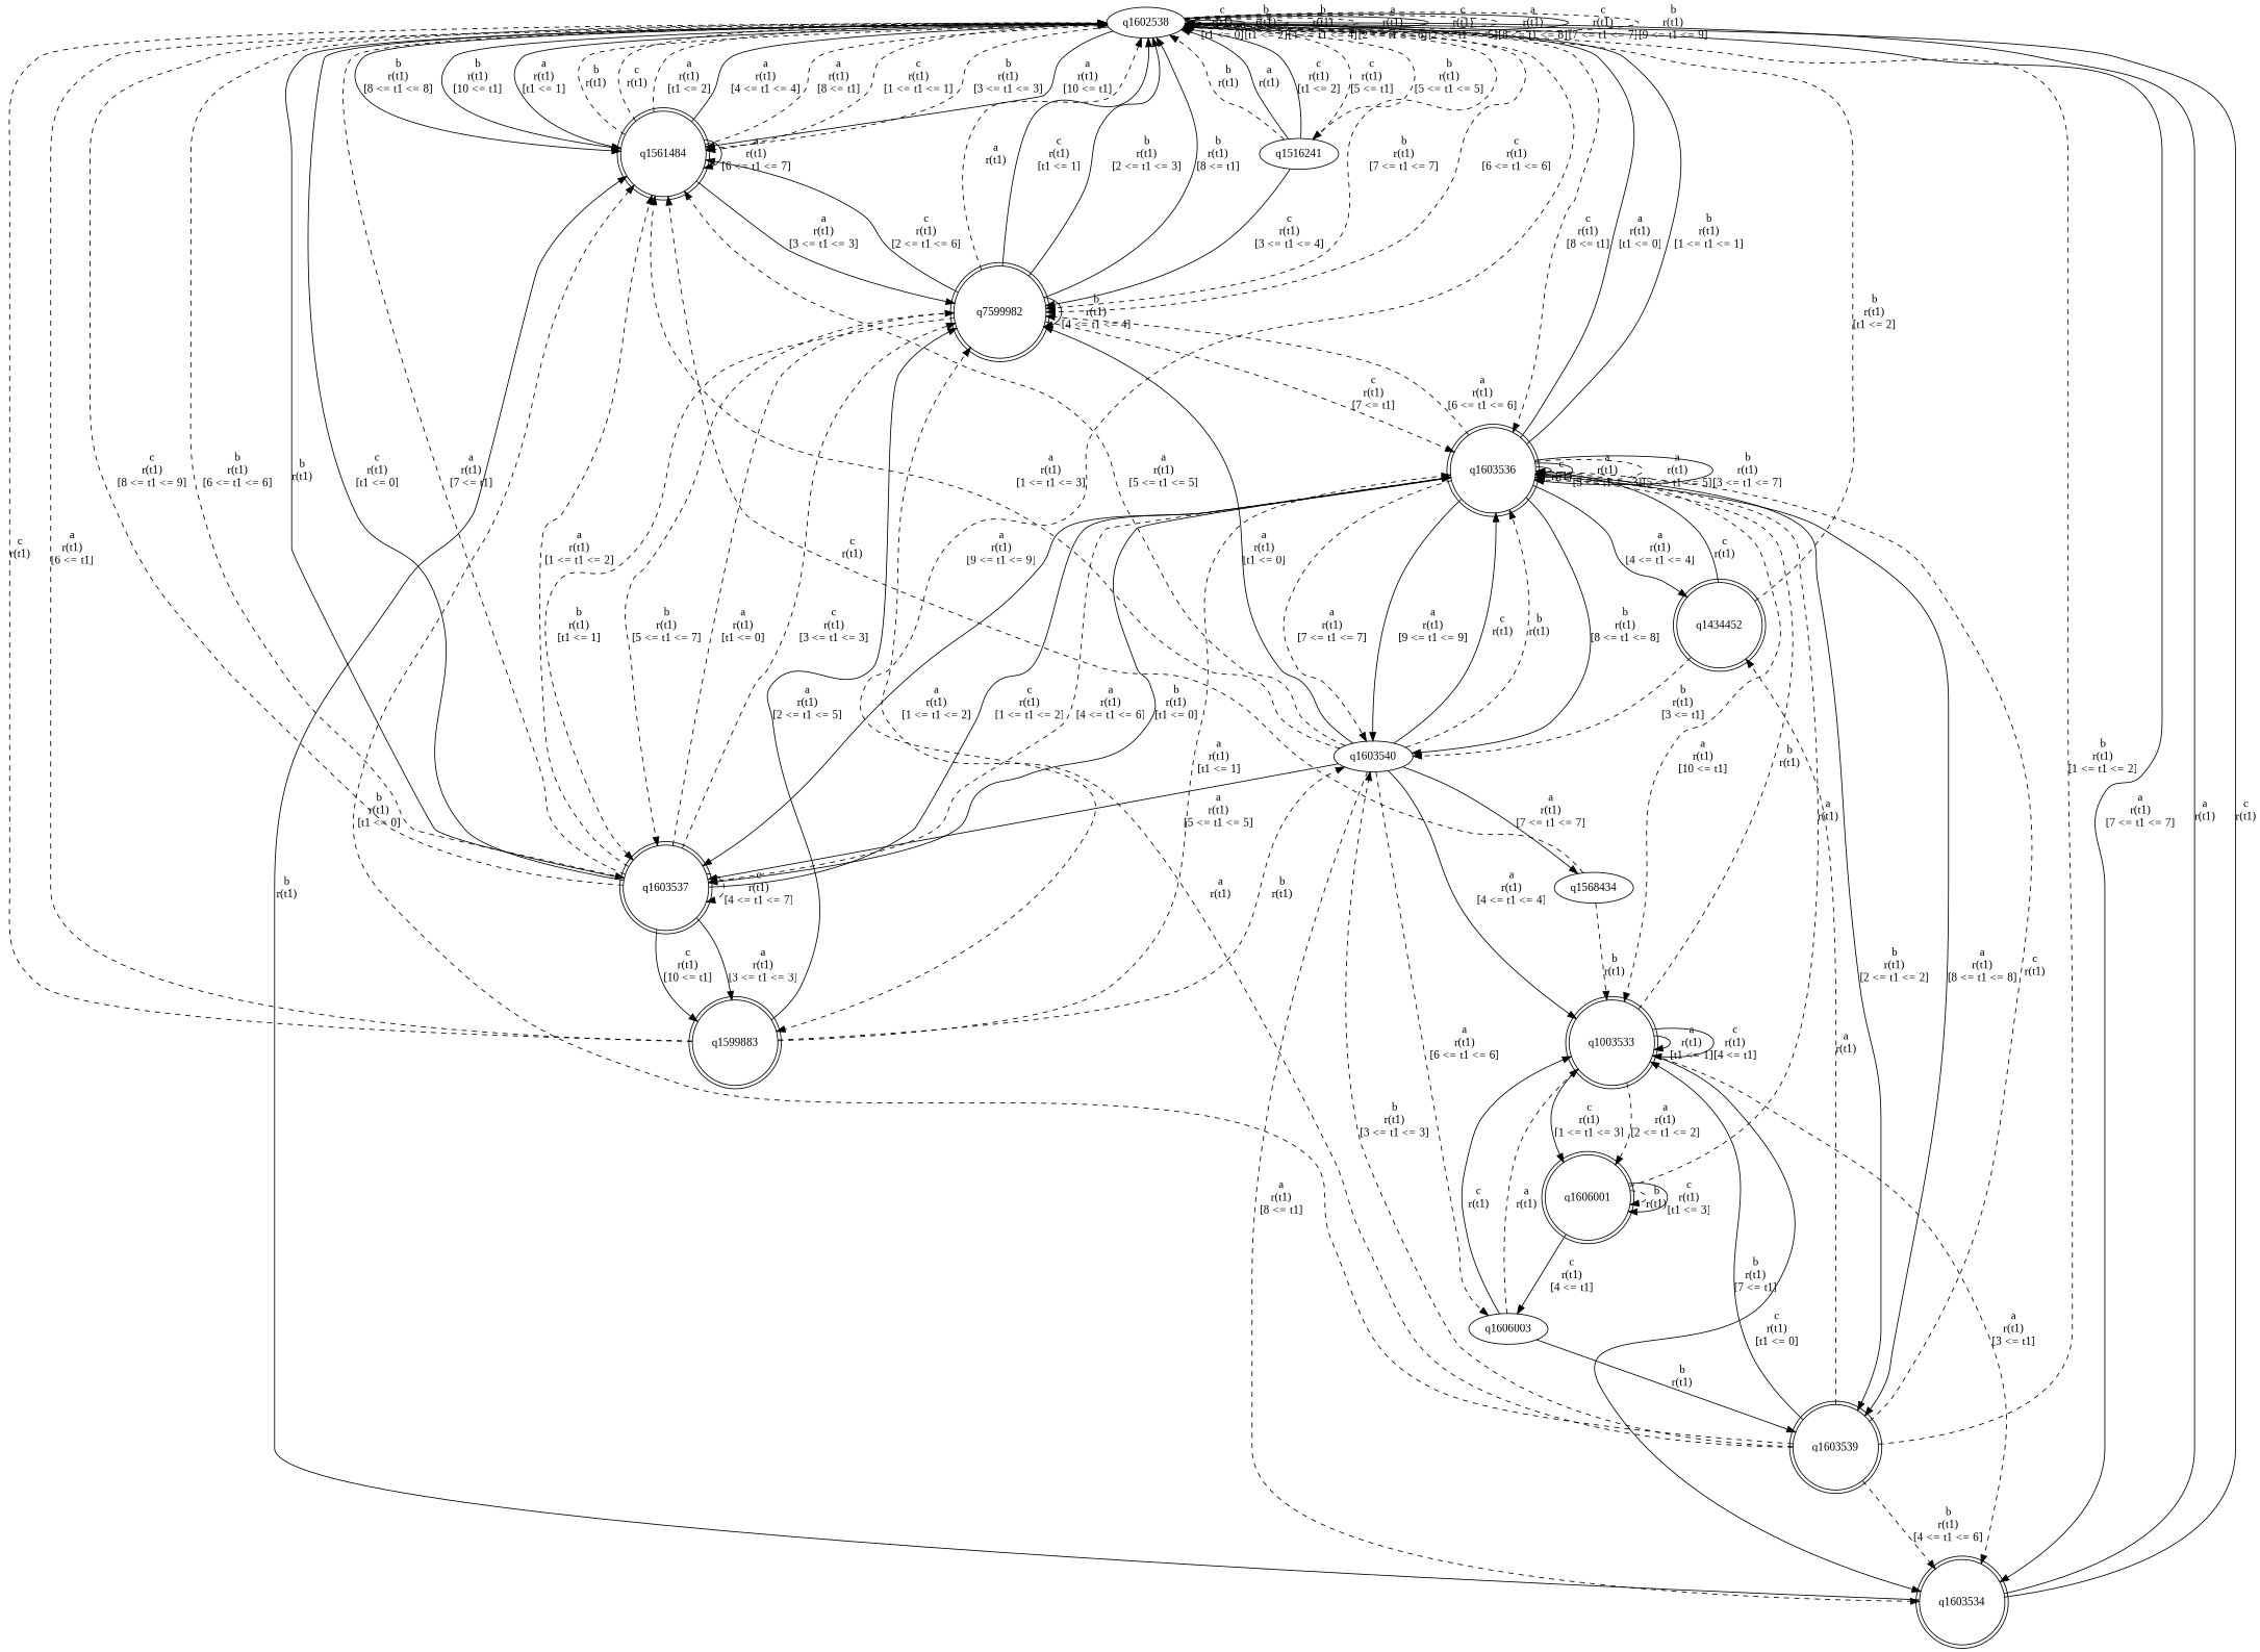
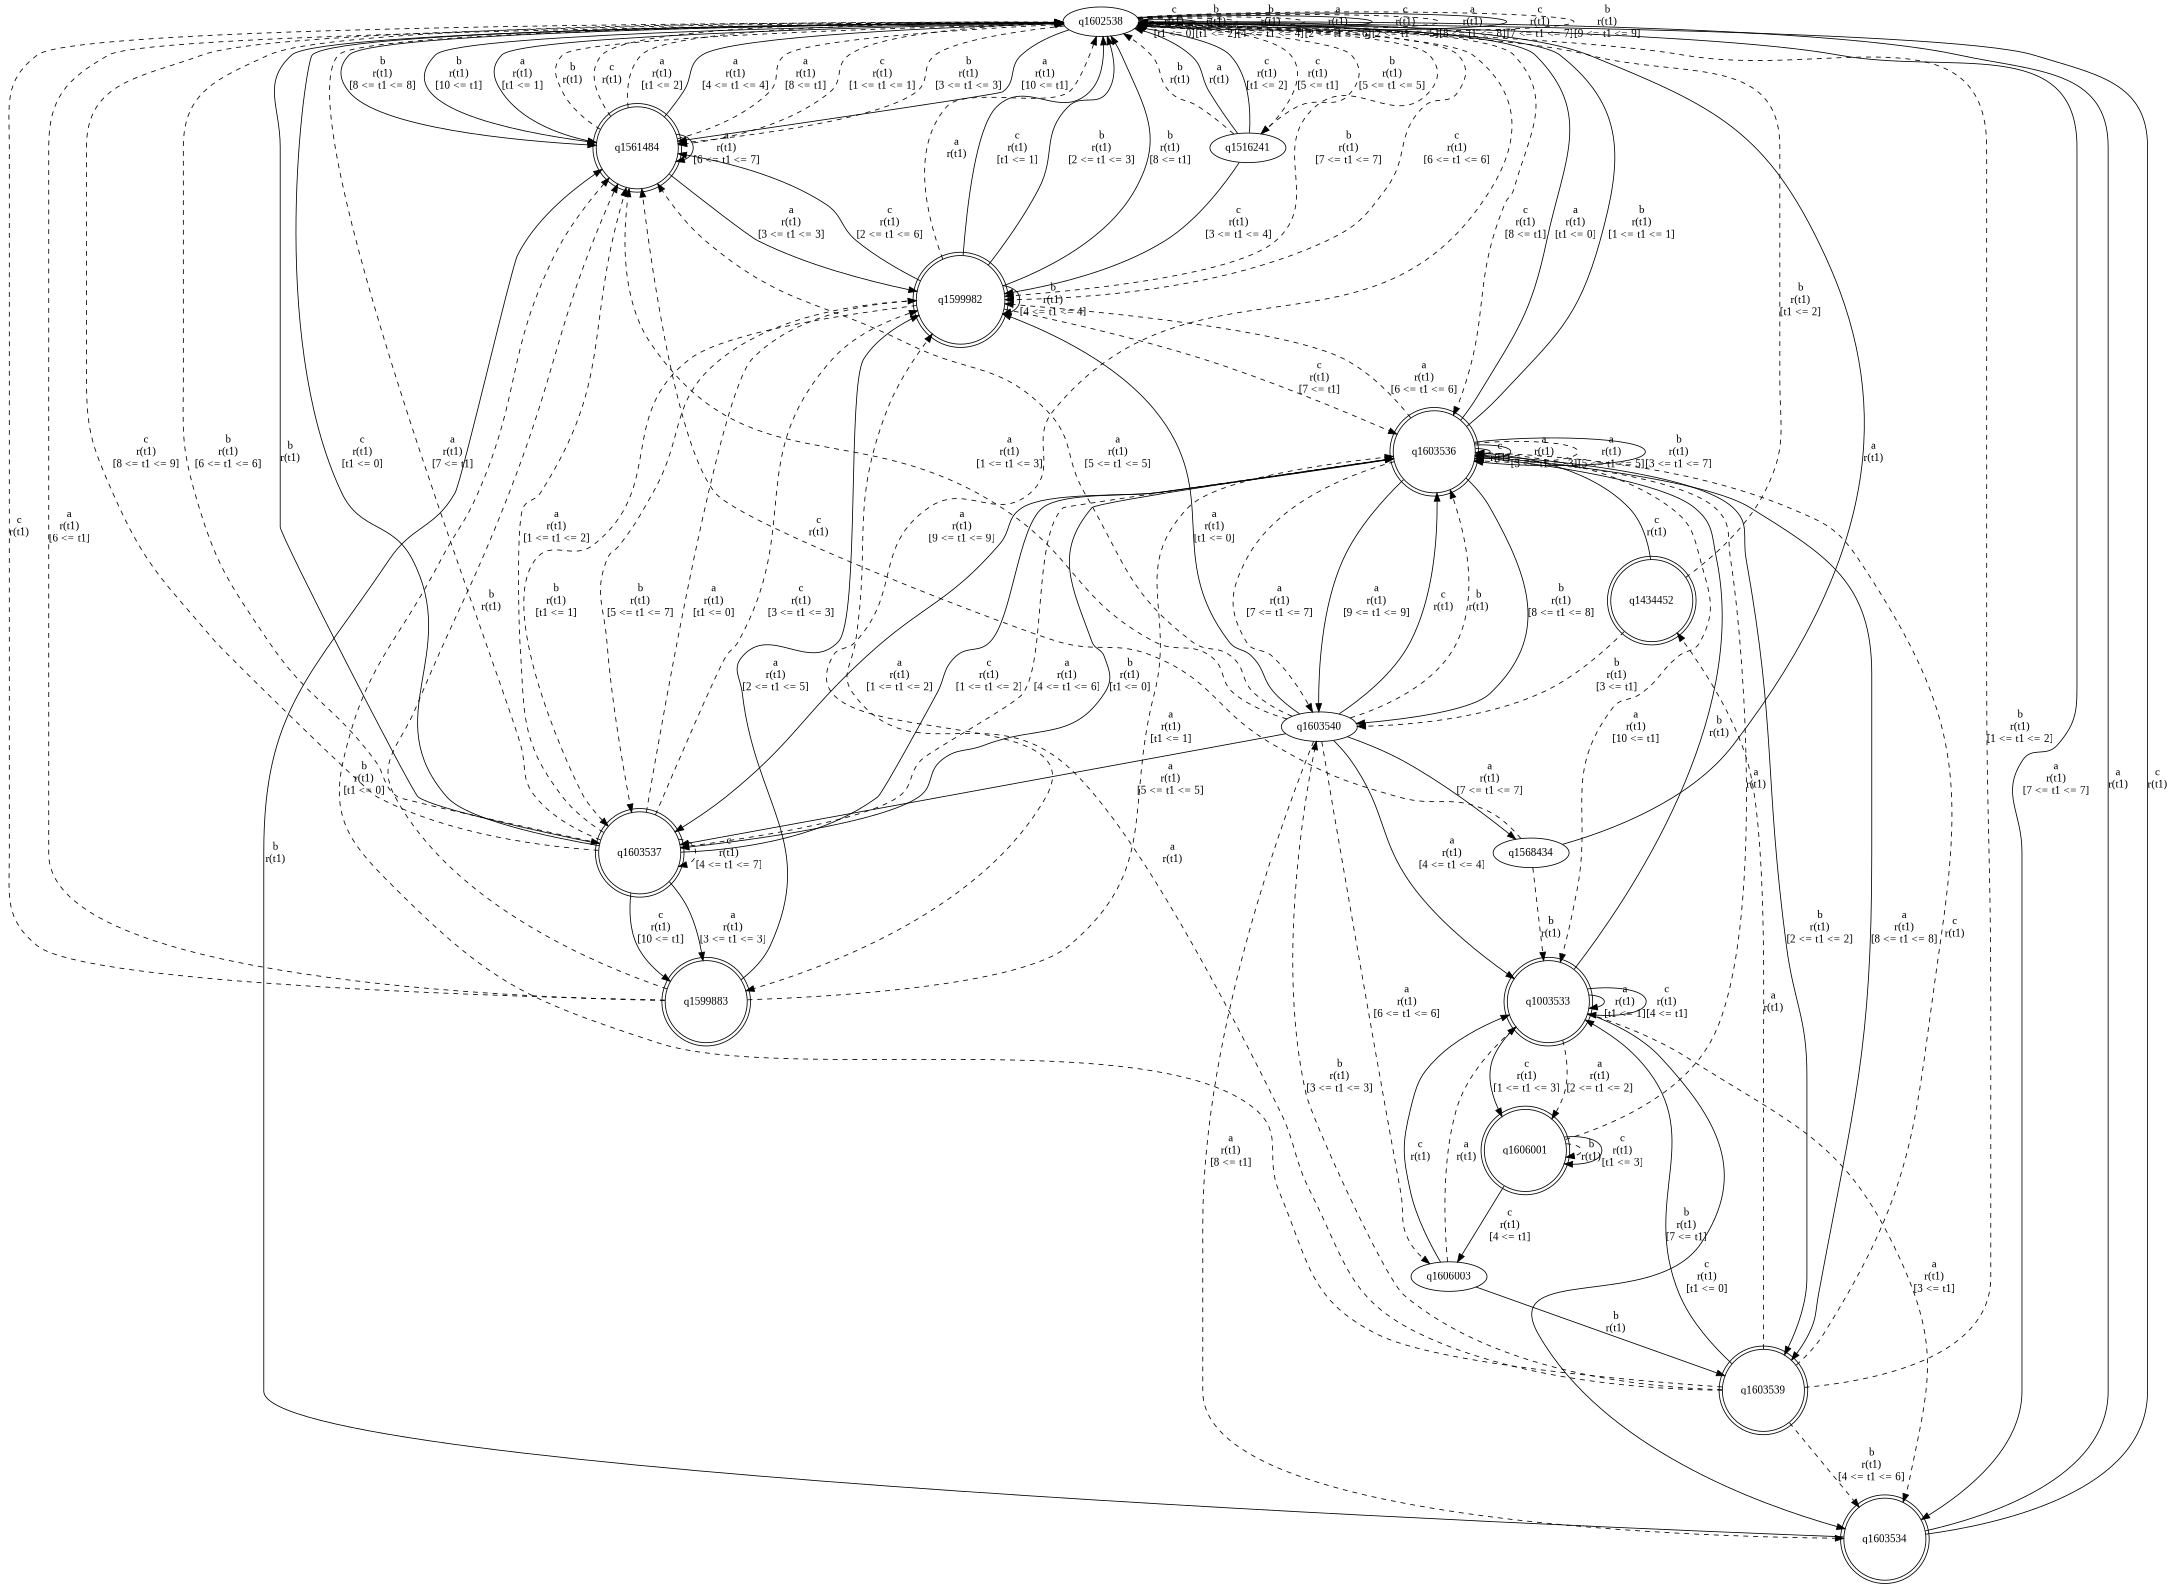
  digraph {
    fontname="Liberation Serif"
    node [fontname="Liberation Serif" shape=doublecircle]
    edge [fontname="Liberation Serif" style=solid]
    n1 [label=q1602538 shape=""]
    n2 [label=q1561484]
-   n3 [label=q7599982]
+   n3 [label=q1599982]
    n4 [label=q1603537]
    n5 [label=q1603536]
    n6 [label=q1603534]
    n7 [label=q1599883]
    n8 [label=q1516241 shape=""]
    n9 [label=q1603539]
    n10 [label=q1603540 shape=""]
    n11 [label=q1003533]
    n12 [label=q1434452]
    n13 [label=q1606003 shape=""]
    n14 [label=q1568434 shape=""]
    n15 [label=q1606001]
    n1 -> n1 [label="c\nr(t1)\n[t1 <= 0]"]
    n1 -> n1 [label="b\nr(t1)\n[t1 <= 2]"]
    n1 -> n1 [label="b\nr(t1)\n[4 <= t1 <= 4]" style=dashed]
    n1 -> n1 [label="a\nr(t1)\n[2 <= t1 <= 6]" style=dashed]
    n1 -> n1 [label="c\nr(t1)\n[2 <= t1 <= 5]"]
    n1 -> n1 [label="a\nr(t1)\n[8 <= t1 <= 8]" style=dashed]
    n1 -> n1 [label="c\nr(t1)\n[7 <= t1 <= 7]"]
    n1 -> n1 [label="b\nr(t1)\n[9 <= t1 <= 9]" style=dashed]
    n1 -> n2 [label="c\nr(t1)\n[1 <= t1 <= 1]" style=dashed]
    n1 -> n2 [label="b\nr(t1)\n[3 <= t1 <= 3]" style=dashed]
    n1 -> n2 [label="a\nr(t1)\n[10 <= t1]"]
    n1 -> n2 [label="b\nr(t1)\n[8 <= t1 <= 8]"]
    n1 -> n2 [label="b\nr(t1)\n[10 <= t1]"]
    n1 -> n2 [label="a\nr(t1)\n[t1 <= 1]"]
    n1 -> n3 [label="c\nr(t1)\n[6 <= t1 <= 6]" style=dashed]
    n1 -> n3 [label="b\nr(t1)\n[7 <= t1 <= 7]" style=dashed]
    n1 -> n4 [label="b\nr(t1)\n[6 <= t1 <= 6]" style=dashed]
    n1 -> n5 [label="c\nr(t1)\n[8 <= t1]" style=dashed]
    n1 -> n6 [label="a\nr(t1)\n[7 <= t1 <= 7]"]
    n1 -> n7 [label="a\nr(t1)\n[9 <= t1 <= 9]" style=dashed]
    n1 -> n8 [label="b\nr(t1)\n[5 <= t1 <= 5]" style=dashed]
    n2 -> n1 [label="b\nr(t1)\n" style=dashed]
    n2 -> n1 [label="c\nr(t1)\n" style=dashed]
    n2 -> n1 [label="a\nr(t1)\n[t1 <= 2]" style=dashed]
    n2 -> n1 [label="a\nr(t1)\n[4 <= t1 <= 4]"]
    n2 -> n1 [label="a\nr(t1)\n[8 <= t1]" style=dashed]
    n2 -> n2 [label="a\nr(t1)\n[6 <= t1 <= 7]"]
    n2 -> n3 [label="a\nr(t1)\n[3 <= t1 <= 3]"]
    n3 -> n1 [label="a\nr(t1)\n" style=dashed]
    n3 -> n1 [label="c\nr(t1)\n[t1 <= 1]"]
    n3 -> n1 [label="b\nr(t1)\n[2 <= t1 <= 3]"]
    n3 -> n1 [label="b\nr(t1)\n[8 <= t1]"]
    n3 -> n2 [label="c\nr(t1)\n[2 <= t1 <= 6]"]
    n3 -> n3 [label="b\nr(t1)\n[4 <= t1 <= 4]"]
    n3 -> n4 [label="b\nr(t1)\n[t1 <= 1]" style=dashed]
    n3 -> n4 [label="b\nr(t1)\n[5 <= t1 <= 7]" style=dashed]
    n3 -> n5 [label="c\nr(t1)\n[7 <= t1]" style=dashed]
    n4 -> n1 [label="b\nr(t1)\n"]
    n4 -> n1 [label="c\nr(t1)\n[t1 <= 0]"]
    n4 -> n1 [label="a\nr(t1)\n[7 <= t1]" style=dashed]
    n4 -> n1 [label="c\nr(t1)\n[8 <= t1 <= 9]" style=dashed]
    n4 -> n2 [label="a\nr(t1)\n[1 <= t1 <= 2]" style=dashed]
    n4 -> n3 [label="a\nr(t1)\n[t1 <= 0]" style=dashed]
    n4 -> n3 [label="c\nr(t1)\n[3 <= t1 <= 3]" style=dashed]
    n4 -> n4 [label="c\nr(t1)\n[4 <= t1 <= 7]" style=dashed]
    n4 -> n5 [label="c\nr(t1)\n[1 <= t1 <= 2]"]
    n4 -> n5 [label="a\nr(t1)\n[4 <= t1 <= 6]" style=dashed]
    n4 -> n7 [label="a\nr(t1)\n[3 <= t1 <= 3]"]
    n4 -> n7 [label="c\nr(t1)\n[10 <= t1]"]
    n5 -> n1 [label="a\nr(t1)\n[t1 <= 0]"]
    n5 -> n1 [label="b\nr(t1)\n[1 <= t1 <= 1]"]
    n5 -> n3 [label="a\nr(t1)\n[6 <= t1 <= 6]" style=dashed]
    n5 -> n4 [label="b\nr(t1)\n[t1 <= 0]"]
    n5 -> n4 [label="a\nr(t1)\n[1 <= t1 <= 2]"]
    n5 -> n5 [label="c\nr(t1)\n"]
    n5 -> n5 [label="a\nr(t1)\n[3 <= t1 <= 3]"]
    n5 -> n5 [label="a\nr(t1)\n[5 <= t1 <= 5]" style=dashed]
    n5 -> n5 [label="b\nr(t1)\n[3 <= t1 <= 7]"]
    n5 -> n9 [label="b\nr(t1)\n[2 <= t1 <= 2]"]
    n5 -> n9 [label="a\nr(t1)\n[8 <= t1 <= 8]"]
    n5 -> n10 [label="a\nr(t1)\n[7 <= t1 <= 7]" style=dashed]
    n5 -> n10 [label="a\nr(t1)\n[9 <= t1 <= 9]"]
    n5 -> n10 [label="b\nr(t1)\n[8 <= t1 <= 8]"]
    n5 -> n11 [label="a\nr(t1)\n[10 <= t1]" style=dashed]
-   n5 -> n12 [label="a\nr(t1)\n[4 <= t1 <= 4]"]
    n6 -> n1 [label="a\nr(t1)\n"]
    n6 -> n1 [label="c\nr(t1)\n"]
    n6 -> n2 [label="b\nr(t1)\n"]
    n7 -> n1 [label="c\nr(t1)\n" style=dashed]
    n7 -> n1 [label="a\nr(t1)\n[6 <= t1]" style=dashed]
-   n7 -> n10 [label="b\nr(t1)\n" style=dashed]
+   n7 -> n2 [label="b\nr(t1)\n" style=dashed]
    n7 -> n3 [label="a\nr(t1)\n[2 <= t1 <= 5]"]
    n7 -> n5 [label="a\nr(t1)\n[t1 <= 1]" style=dashed]
    n8 -> n1 [label="b\nr(t1)\n" style=dashed]
    n8 -> n1 [label="a\nr(t1)\n"]
    n8 -> n1 [label="c\nr(t1)\n[t1 <= 2]"]
    n8 -> n1 [label="c\nr(t1)\n[5 <= t1]" style=dashed]
    n8 -> n3 [label="c\nr(t1)\n[3 <= t1 <= 4]"]
    n9 -> n1 [label="b\nr(t1)\n[1 <= t1 <= 2]" style=dashed]
    n9 -> n2 [label="b\nr(t1)\n[t1 <= 0]" style=dashed]
    n9 -> n3 [label="a\nr(t1)\n" style=dashed]
    n9 -> n5 [label="c\nr(t1)\n" style=dashed]
    n9 -> n6 [label="b\nr(t1)\n[4 <= t1 <= 6]" style=dashed]
    n9 -> n10 [label="b\nr(t1)\n[3 <= t1 <= 3]" style=dashed]
    n9 -> n11 [label="b\nr(t1)\n[7 <= t1]"]
    n9 -> n12 [label="a\nr(t1)\n" style=dashed]
    n10 -> n2 [label="a\nr(t1)\n[1 <= t1 <= 3]" style=dashed]
    n10 -> n2 [label="a\nr(t1)\n[5 <= t1 <= 5]" style=dashed]
    n10 -> n3 [label="a\nr(t1)\n[t1 <= 0]"]
    n10 -> n4 [label="a\nr(t1)\n[5 <= t1 <= 5]"]
    n10 -> n5 [label="c\nr(t1)\n"]
    n10 -> n5 [label="b\nr(t1)\n" style=dashed]
    n10 -> n6 [label="a\nr(t1)\n[8 <= t1]" style=dashed]
    n10 -> n11 [label="a\nr(t1)\n[4 <= t1 <= 4]"]
    n10 -> n13 [label="a\nr(t1)\n[6 <= t1 <= 6]" style=dashed]
    n10 -> n14 [label="a\nr(t1)\n[7 <= t1 <= 7]"]
-   n11 -> n5 [label="b\nr(t1)\n" style=dashed]
+   n11 -> n5 [label="b\nr(t1)\n"]
    n11 -> n6 [label="c\nr(t1)\n[t1 <= 0]"]
    n11 -> n6 [label="a\nr(t1)\n[3 <= t1]" style=dashed]
    n11 -> n11 [label="a\nr(t1)\n[t1 <= 1]"]
    n11 -> n11 [label="c\nr(t1)\n[4 <= t1]"]
    n11 -> n15 [label="a\nr(t1)\n[2 <= t1 <= 2]" style=dashed]
    n11 -> n15 [label="c\nr(t1)\n[1 <= t1 <= 3]"]
    n12 -> n1 [label="b\nr(t1)\n[t1 <= 2]" style=dashed]
    n12 -> n5 [label="c\nr(t1)\n"]
    n12 -> n10 [label="b\nr(t1)\n[3 <= t1]" style=dashed]
    n13 -> n9 [label="b\nr(t1)\n"]
    n13 -> n11 [label="c\nr(t1)\n"]
    n13 -> n11 [label="a\nr(t1)\n" style=dashed]
+   n14 -> n1 [label="a\nr(t1)\n"]
    n14 -> n2 [label="c\nr(t1)\n" style=dashed]
    n14 -> n11 [label="b\nr(t1)\n" style=dashed]
    n15 -> n5 [label="a\nr(t1)\n" style=dashed]
    n15 -> n13 [label="c\nr(t1)\n[4 <= t1]"]
    n15 -> n15 [label="b\nr(t1)\n" style=dashed]
    n15 -> n15 [label="c\nr(t1)\n[t1 <= 3]"]
  }
